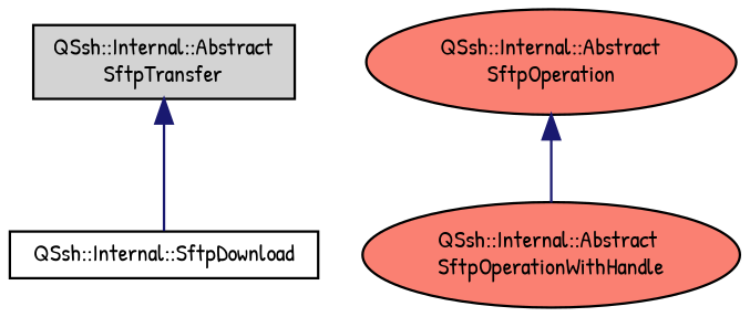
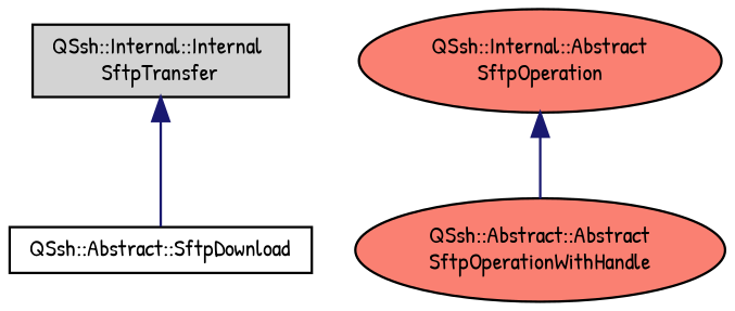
  digraph {
    fontname="Patrick Hand"
    node [color=black fillcolor=salmon fontname="Patrick Hand" fontsize=10 shape=box style=filled]
    edge [color=midnightblue dir=back fontname="Patrick Hand" fontsize=10 labelfontname=Helvetica labelfontsize=10 style=solid]
-   n1 [fillcolor=white fontcolor=black height=0.2 label="QSsh::Internal::SftpDownload" width=0.4]
-   n2 [fillcolor=lightgrey height=0.2 label="QSsh::Internal::Abstract\lSftpTransfer" width=0.4]
-   n3 [height=0.2 label="QSsh::Internal::Abstract\lSftpOperationWithHandle" shape=ellipse width=0.4]
+   n1 [fillcolor=white fontcolor=black height=0.2 label="QSsh::Abstract::SftpDownload" width=0.4]
+   n2 [fillcolor=lightgrey height=0.2 label="QSsh::Internal::Internal\lSftpTransfer" width=0.4]
+   n3 [height=0.2 label="QSsh::Abstract::Abstract\lSftpOperationWithHandle" shape=ellipse width=0.4]
    n4 [height=0.2 label="QSsh::Internal::Abstract\lSftpOperation" shape=ellipse width=0.4]
    n2 -> n1
    n4 -> n3
  }
